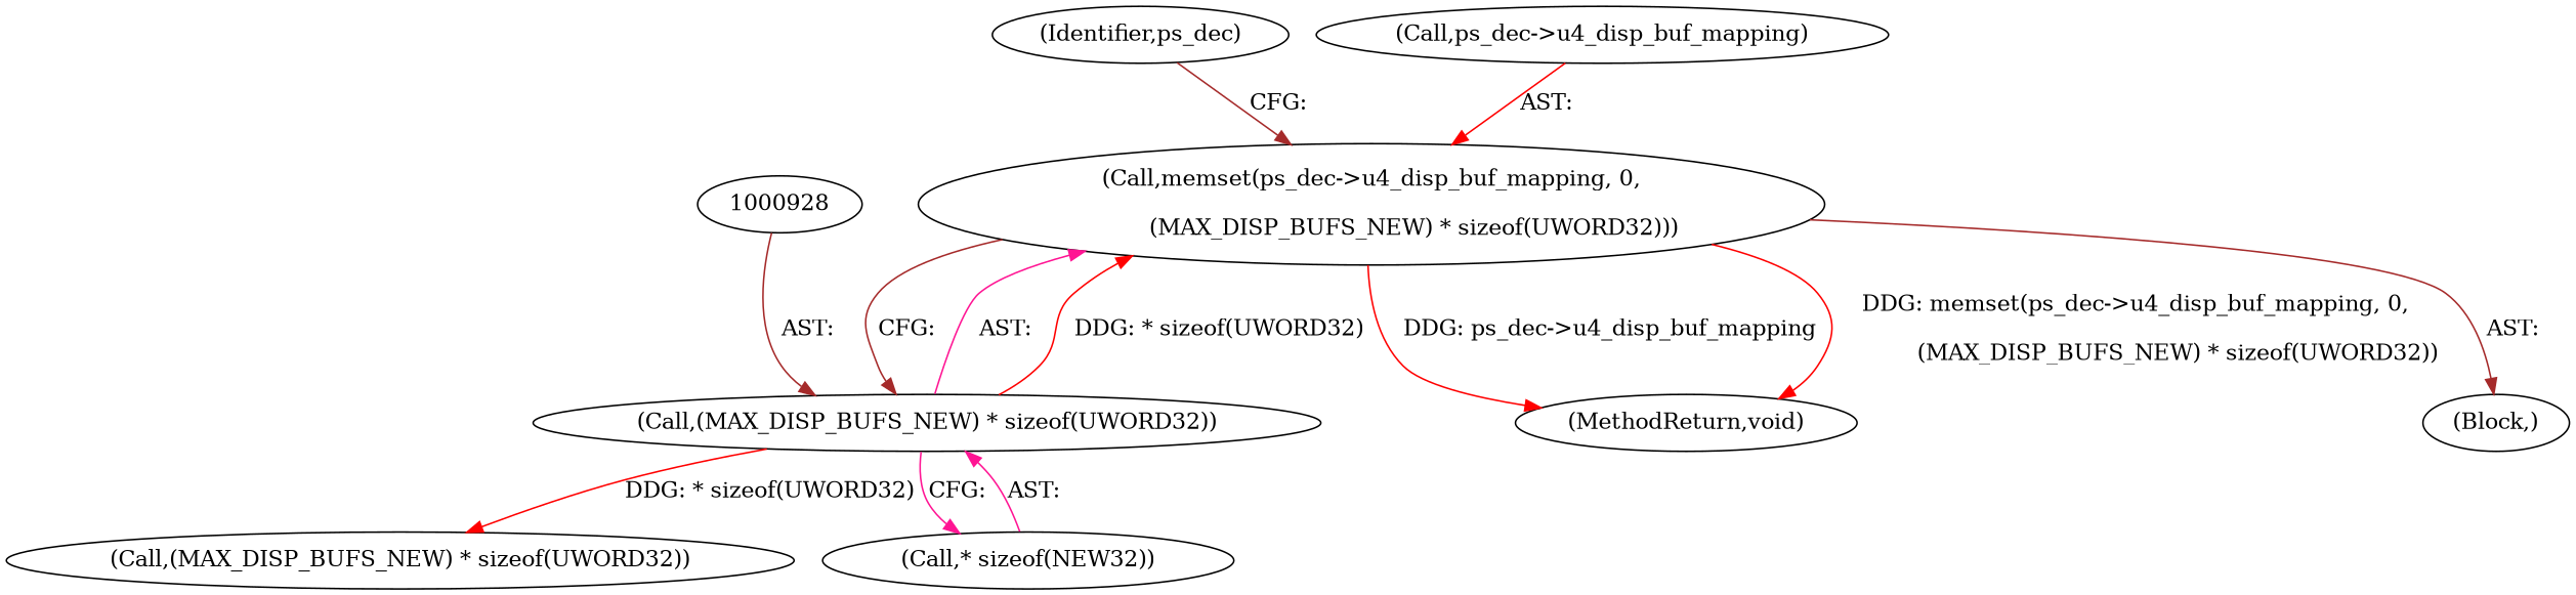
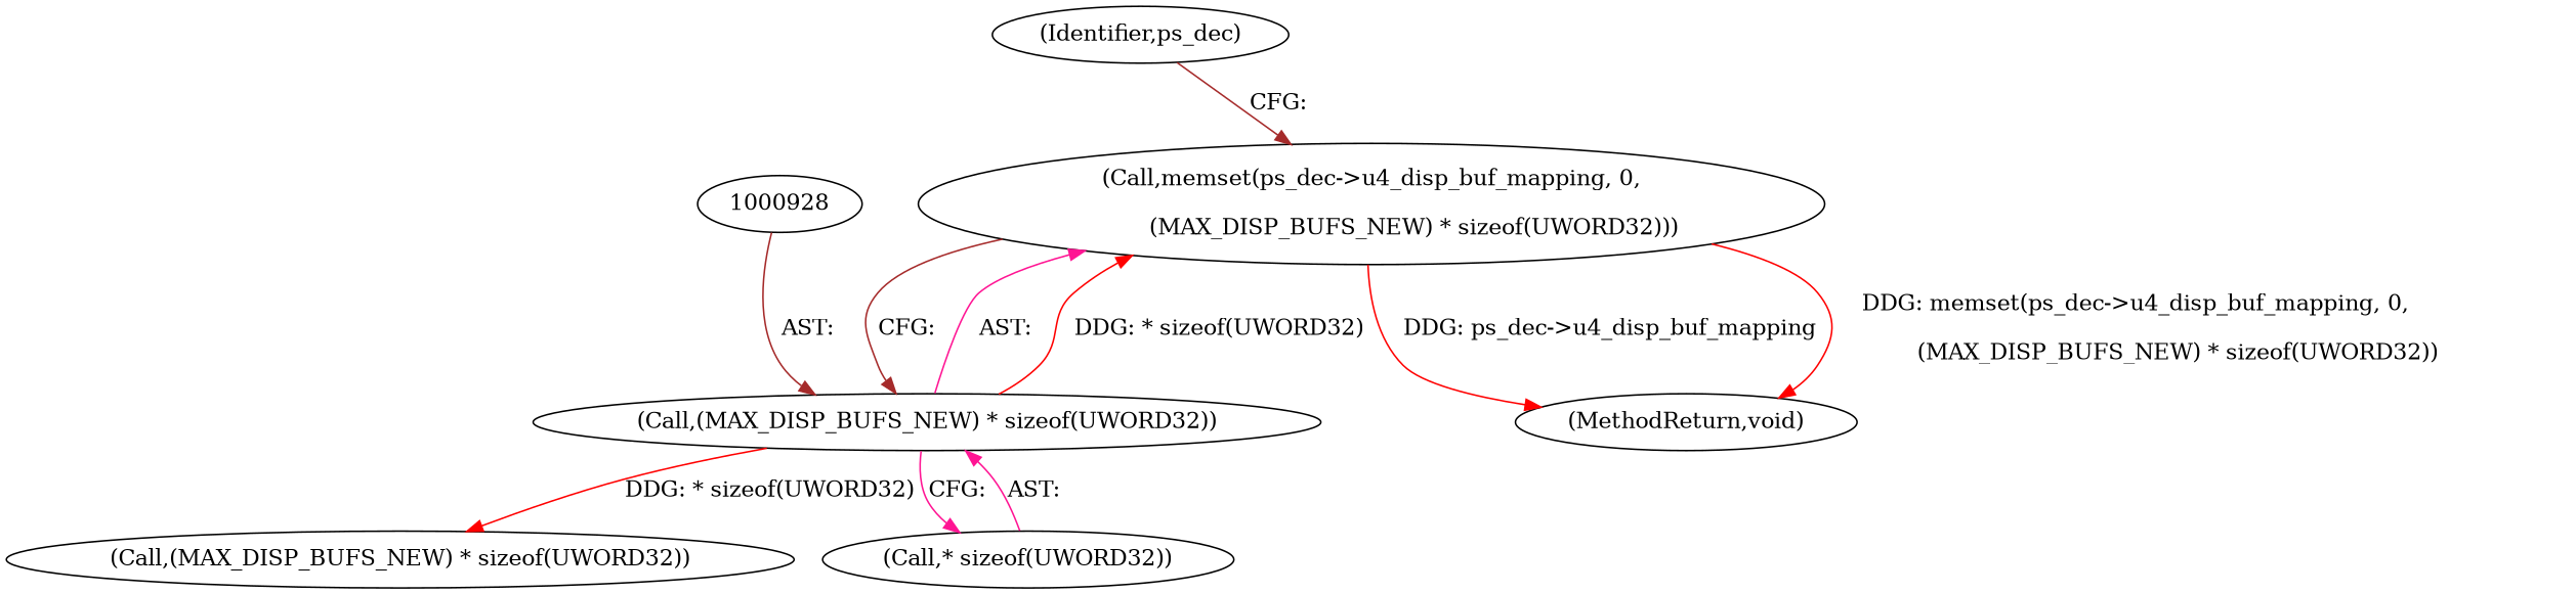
  digraph {
    edge [color=red]
    n1 [label="(Call,memset(ps_dec->u4_disp_buf_mapping, 0,\n\n            (MAX_DISP_BUFS_NEW) * sizeof(UWORD32)))"]
    n2 [label="(Call,(MAX_DISP_BUFS_NEW) * sizeof(UWORD32))"]
    n3 [label="(MethodReturn,void)"]
-   n4 [label="(Block,)"]
    n5 [label="(Call,(MAX_DISP_BUFS_NEW) * sizeof(UWORD32))"]
-   n6 [label="(Call,* sizeof(NEW32))"]
+   n6 [label="(Call,* sizeof(UWORD32))"]
    n7 [label="(Identifier,ps_dec)"]
-   n8 [label="(Call,ps_dec->u4_disp_buf_mapping)"]
    1000928
    n1 -> n2 [color=brown label="CFG: "]
    n1 -> n3 [label="DDG: ps_dec->u4_disp_buf_mapping"]
    n1 -> n3 [label="DDG: memset(ps_dec->u4_disp_buf_mapping, 0,\n\n            (MAX_DISP_BUFS_NEW) * sizeof(UWORD32))"]
-   n1 -> n4 [color=brown label="AST: "]
    n2 -> n1 [color=deeppink label="AST: "]
    n2 -> n1 [label="DDG: * sizeof(UWORD32)"]
    n2 -> n5 [label="DDG: * sizeof(UWORD32)"]
    n2 -> n6 [color=deeppink label="CFG: "]
    n6 -> n2 [color=deeppink label="AST: "]
    n7 -> n1 [color=brown label="CFG: "]
-   n8 -> n1 [label="AST: "]
    1000928 -> n2 [color=brown label="AST: "]
  }
